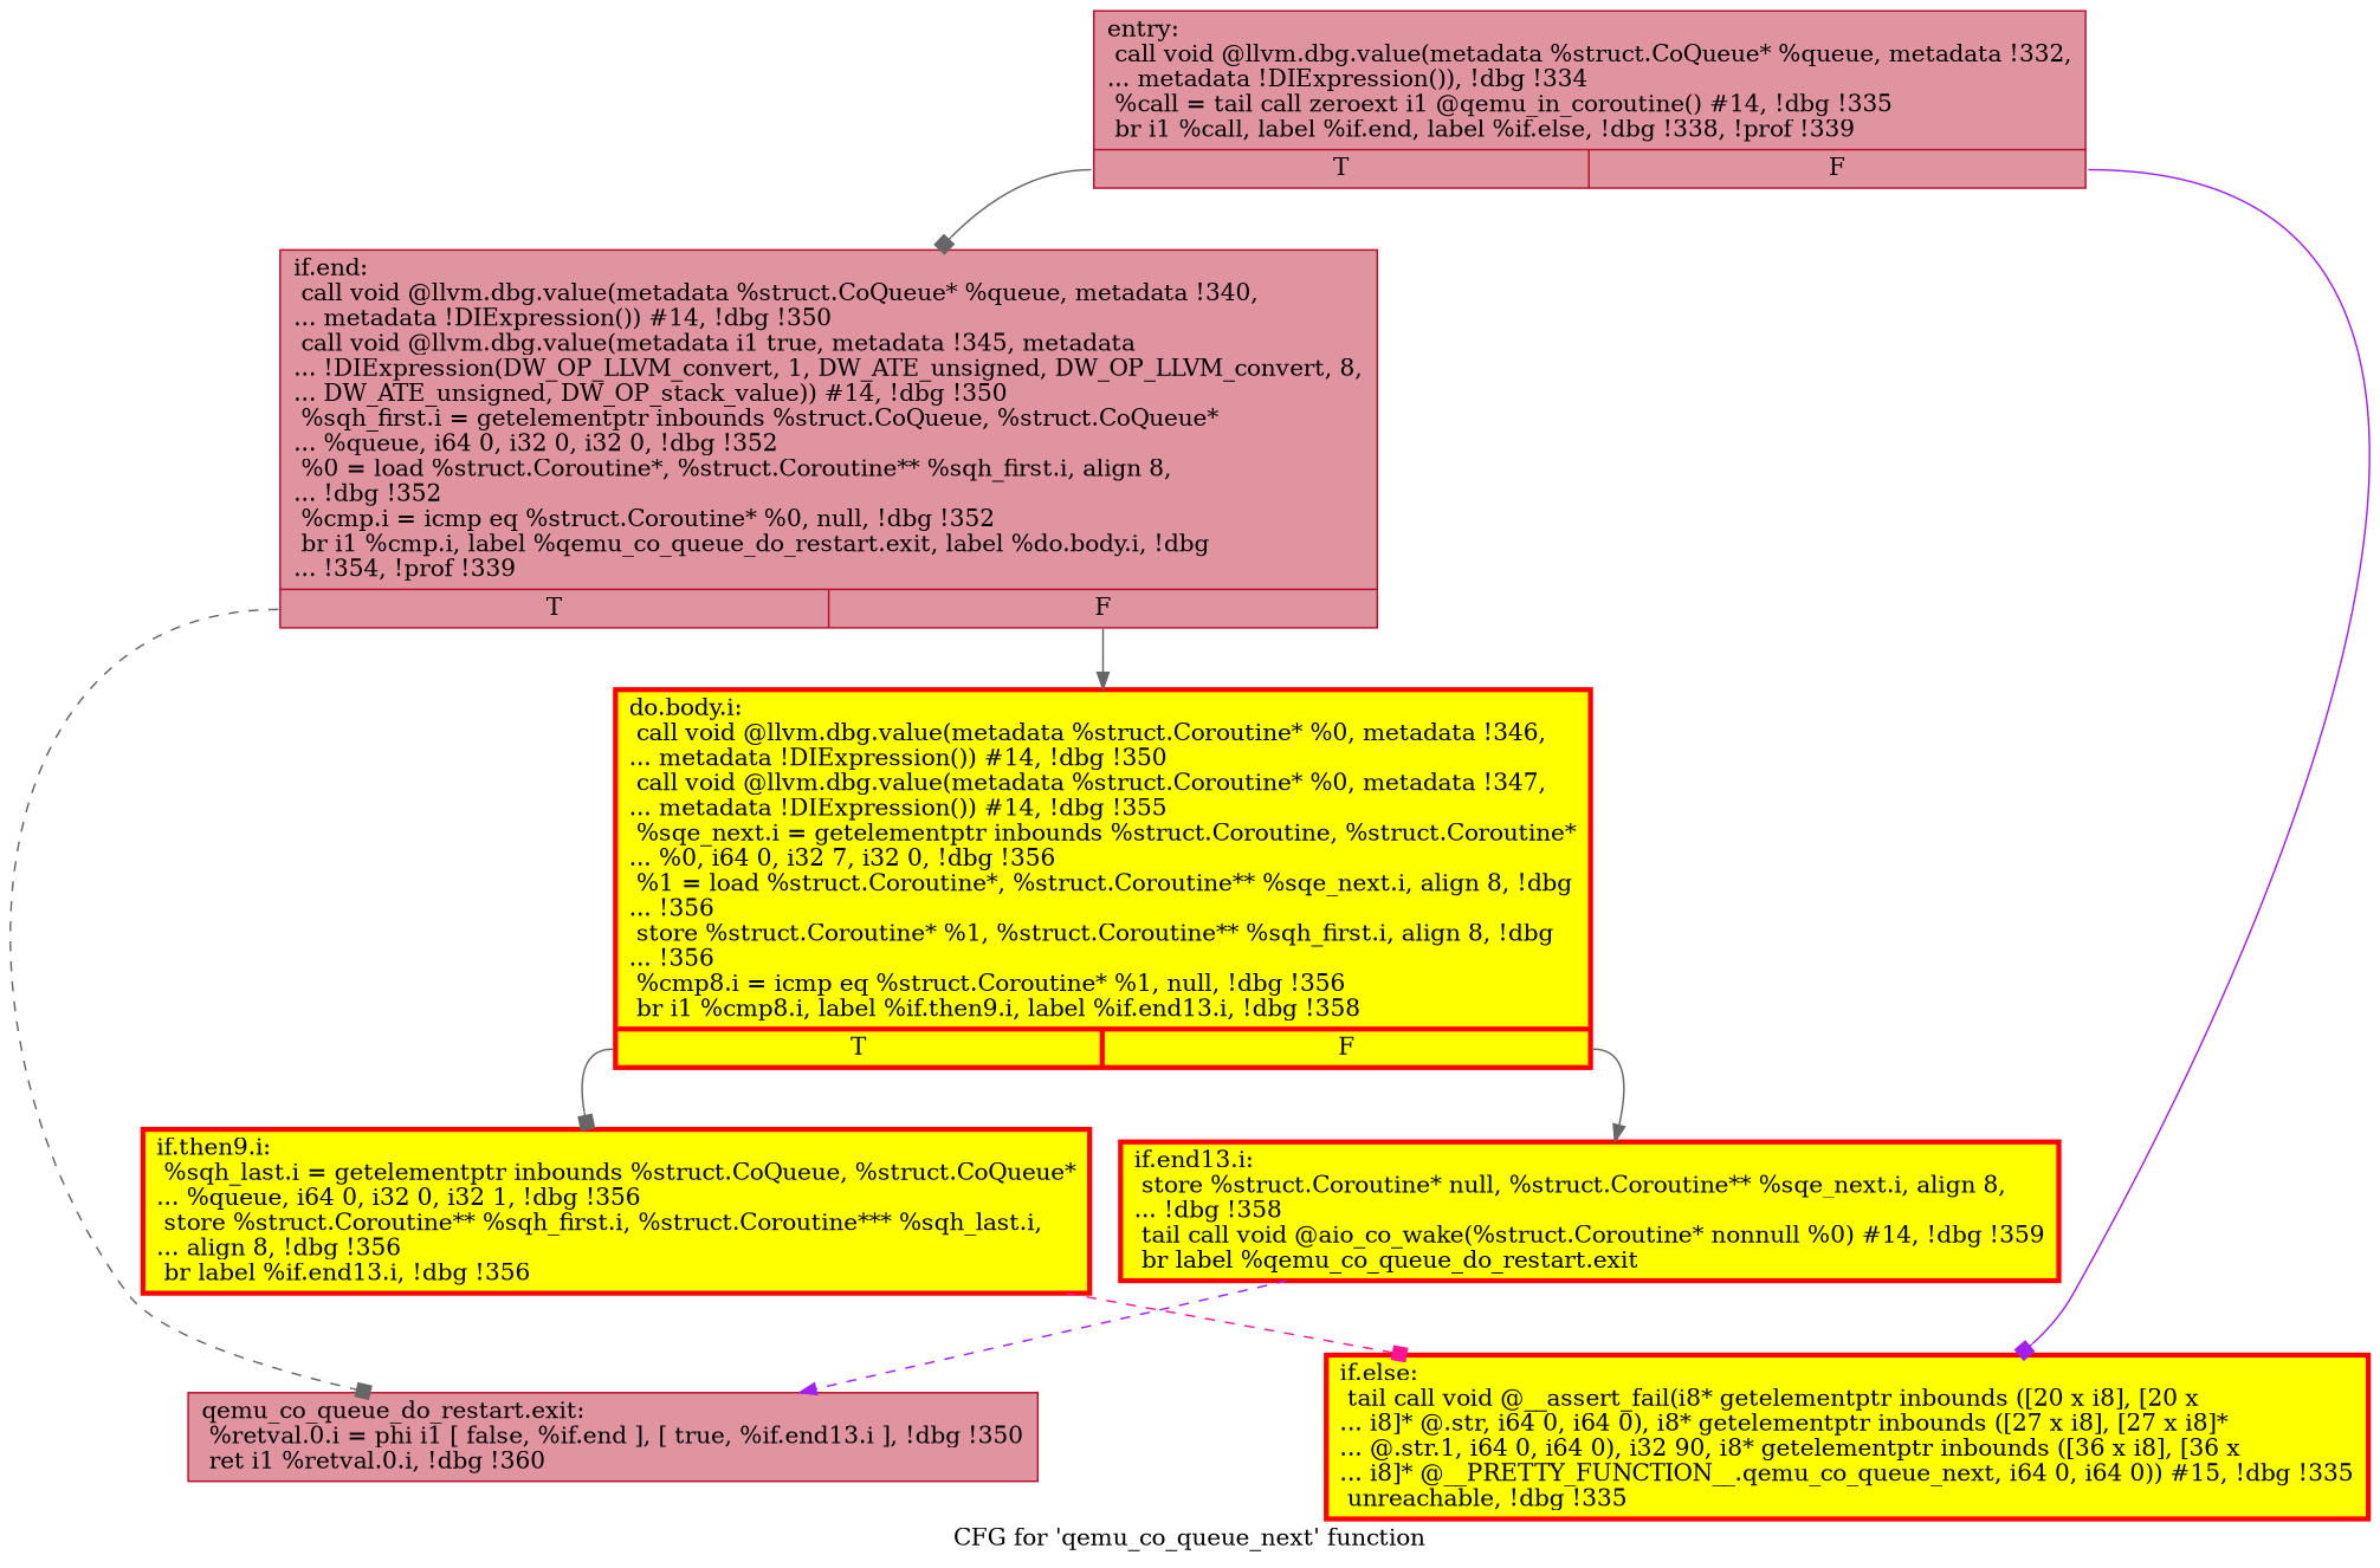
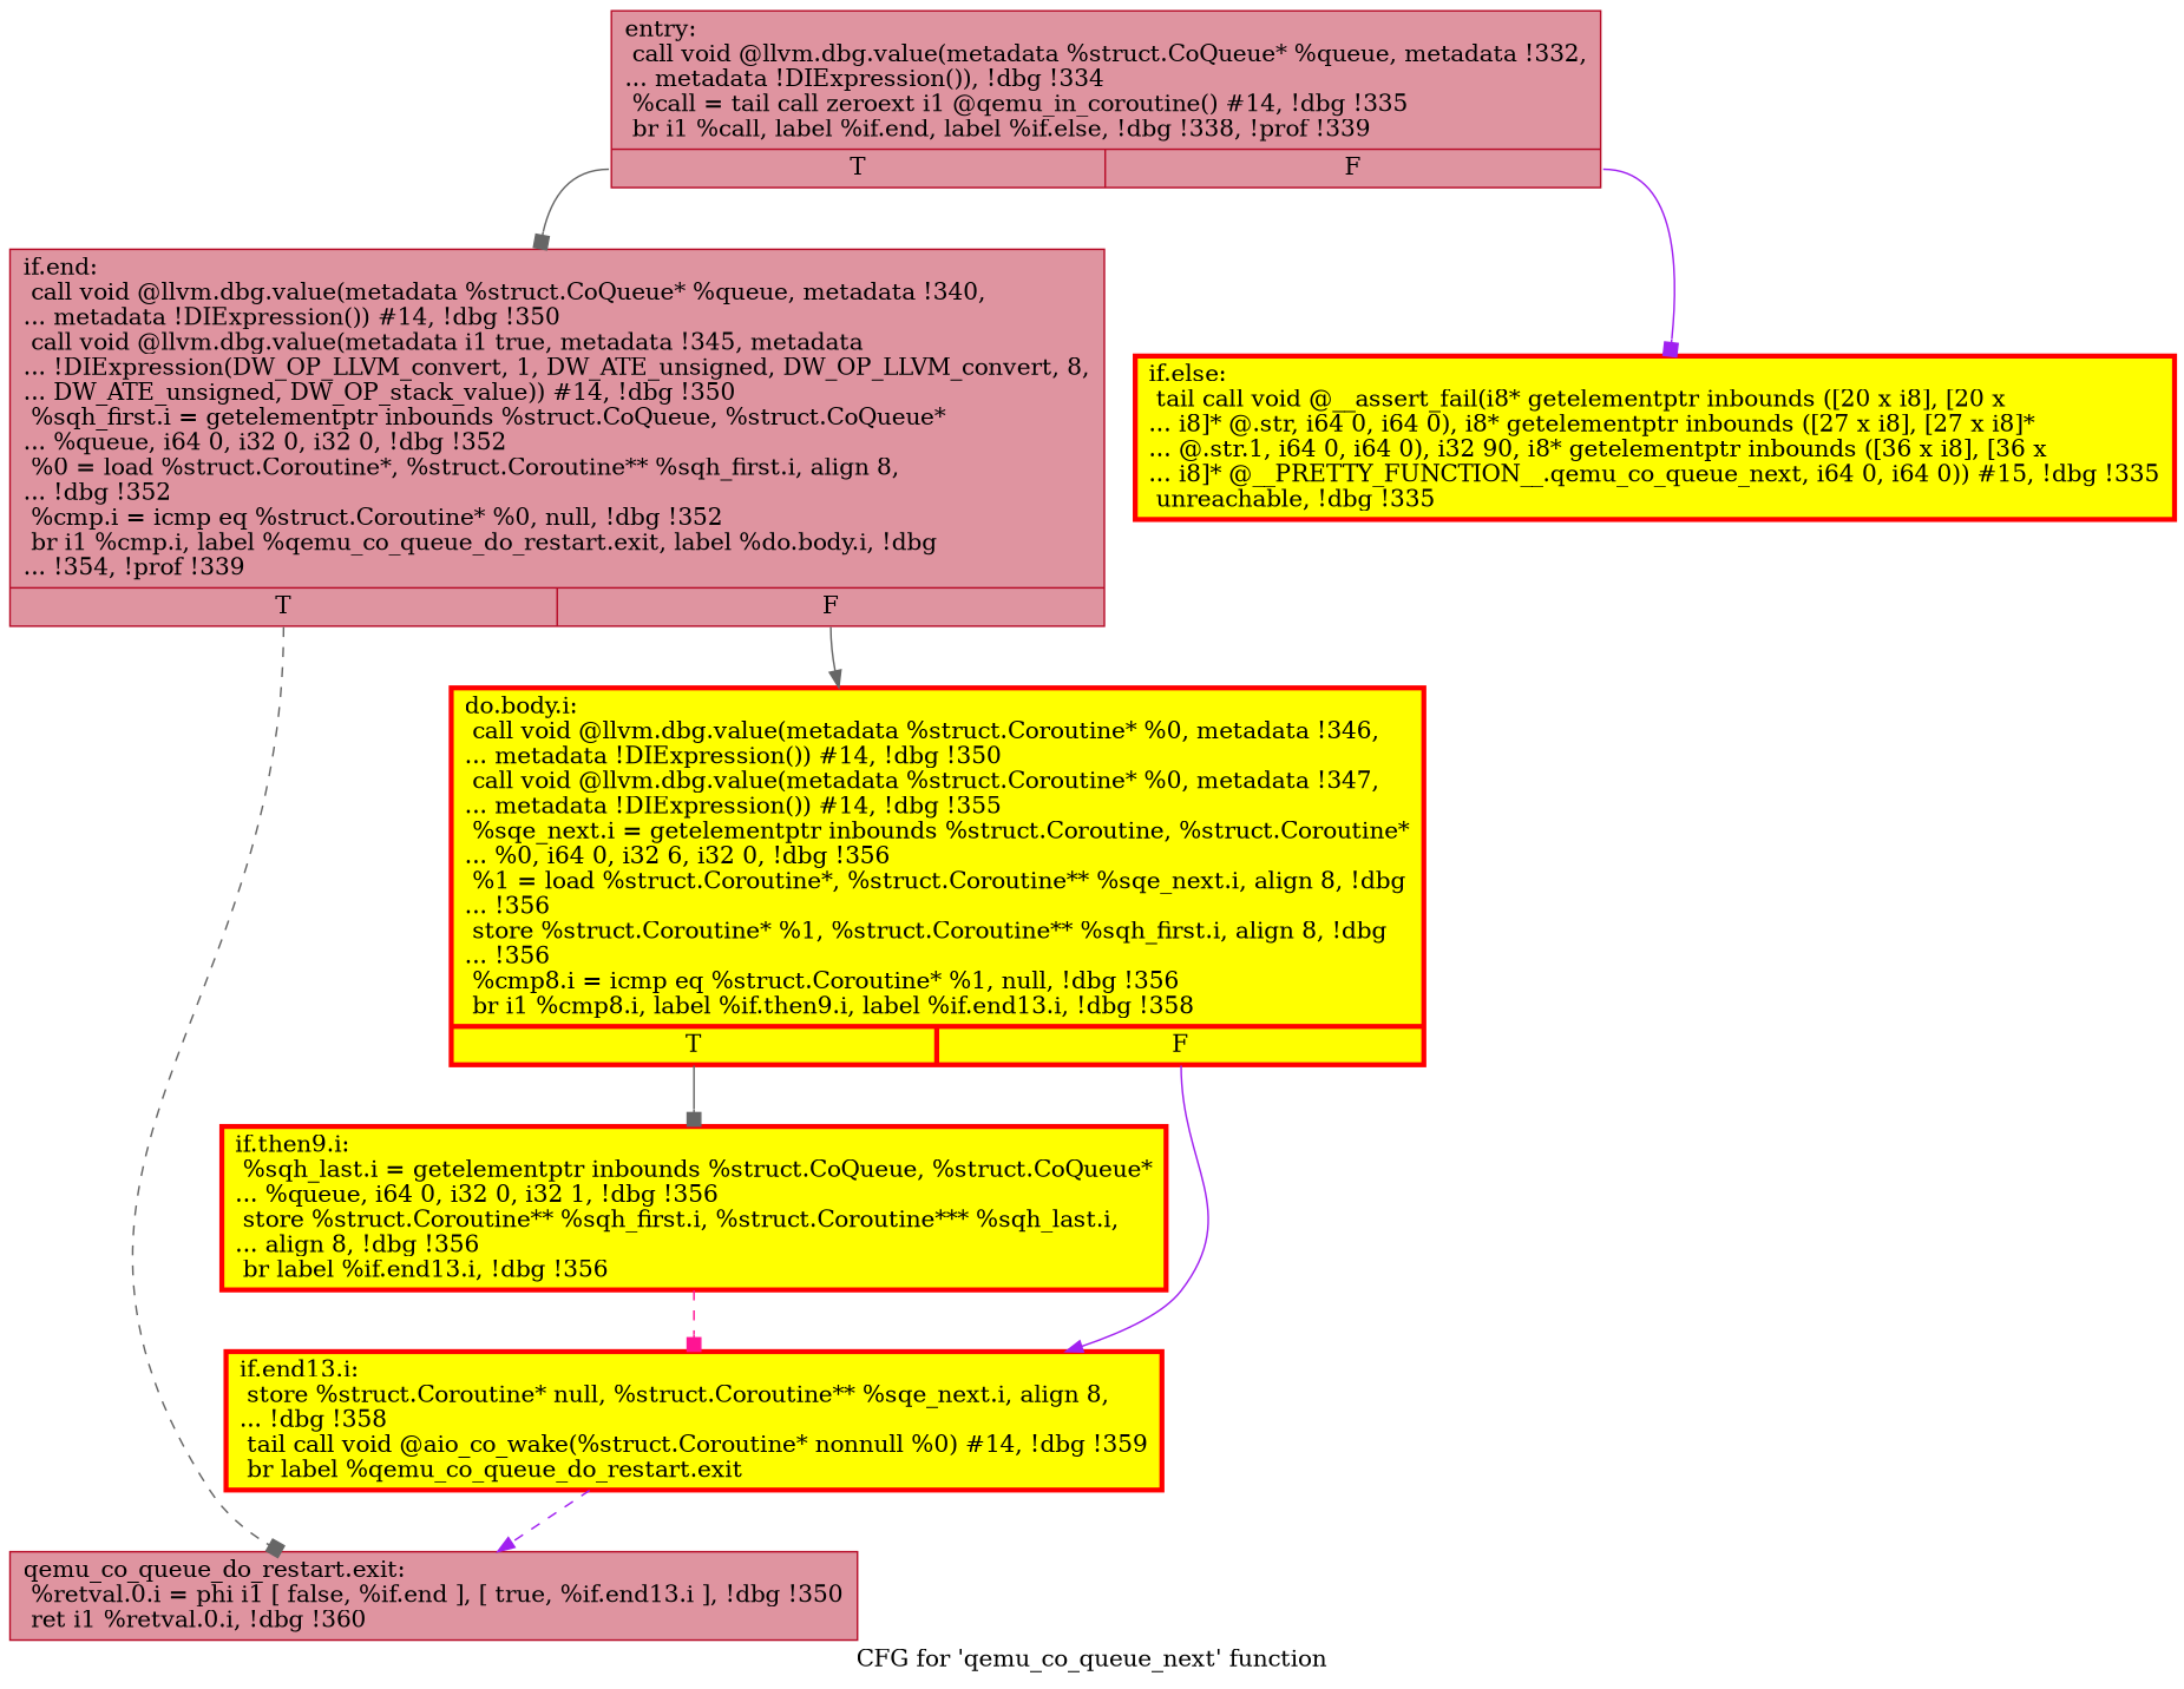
  digraph {
    label="CFG for 'qemu_co_queue_next' function"
    node [color=red fillcolor=yellow shape=record style=filled penwidth=3.0]
    edge [arrowhead=box color=gray40 style=solid tailport=s0]
    n1 [color="#b70d28ff" fillcolor="#b70d2870" label="{entry:\l  call void @llvm.dbg.value(metadata %struct.CoQueue* %queue, metadata !332,\l... metadata !DIExpression()), !dbg !334\l  %call = tail call zeroext i1 @qemu_in_coroutine() #14, !dbg !335\l  br i1 %call, label %if.end, label %if.else, !dbg !338, !prof !339\l|{<s0>T|<s1>F}}" penwidth=""]
    n2 [color="#b70d28ff" fillcolor="#b70d2870" label="{if.end:                                           \l  call void @llvm.dbg.value(metadata %struct.CoQueue* %queue, metadata !340,\l... metadata !DIExpression()) #14, !dbg !350\l  call void @llvm.dbg.value(metadata i1 true, metadata !345, metadata\l... !DIExpression(DW_OP_LLVM_convert, 1, DW_ATE_unsigned, DW_OP_LLVM_convert, 8,\l... DW_ATE_unsigned, DW_OP_stack_value)) #14, !dbg !350\l  %sqh_first.i = getelementptr inbounds %struct.CoQueue, %struct.CoQueue*\l... %queue, i64 0, i32 0, i32 0, !dbg !352\l  %0 = load %struct.Coroutine*, %struct.Coroutine** %sqh_first.i, align 8,\l... !dbg !352\l  %cmp.i = icmp eq %struct.Coroutine* %0, null, !dbg !352\l  br i1 %cmp.i, label %qemu_co_queue_do_restart.exit, label %do.body.i, !dbg\l... !354, !prof !339\l|{<s0>T|<s1>F}}" penwidth=""]
    n3 [label="{if.else:                                          \l  tail call void @__assert_fail(i8* getelementptr inbounds ([20 x i8], [20 x\l... i8]* @.str, i64 0, i64 0), i8* getelementptr inbounds ([27 x i8], [27 x i8]*\l... @.str.1, i64 0, i64 0), i32 90, i8* getelementptr inbounds ([36 x i8], [36 x\l... i8]* @__PRETTY_FUNCTION__.qemu_co_queue_next, i64 0, i64 0)) #15, !dbg !335\l  unreachable, !dbg !335\l}"]
    n4 [color="#b70d28ff" fillcolor="#b70d2870" label="{qemu_co_queue_do_restart.exit:                    \l  %retval.0.i = phi i1 [ false, %if.end ], [ true, %if.end13.i ], !dbg !350\l  ret i1 %retval.0.i, !dbg !360\l}" penwidth=""]
-   n5 [label="{do.body.i:                                        \l  call void @llvm.dbg.value(metadata %struct.Coroutine* %0, metadata !346,\l... metadata !DIExpression()) #14, !dbg !350\l  call void @llvm.dbg.value(metadata %struct.Coroutine* %0, metadata !347,\l... metadata !DIExpression()) #14, !dbg !355\l  %sqe_next.i = getelementptr inbounds %struct.Coroutine, %struct.Coroutine*\l... %0, i64 0, i32 7, i32 0, !dbg !356\l  %1 = load %struct.Coroutine*, %struct.Coroutine** %sqe_next.i, align 8, !dbg\l... !356\l  store %struct.Coroutine* %1, %struct.Coroutine** %sqh_first.i, align 8, !dbg\l... !356\l  %cmp8.i = icmp eq %struct.Coroutine* %1, null, !dbg !356\l  br i1 %cmp8.i, label %if.then9.i, label %if.end13.i, !dbg !358\l|{<s0>T|<s1>F}}"]
+   n5 [label="{do.body.i:                                        \l  call void @llvm.dbg.value(metadata %struct.Coroutine* %0, metadata !346,\l... metadata !DIExpression()) #14, !dbg !350\l  call void @llvm.dbg.value(metadata %struct.Coroutine* %0, metadata !347,\l... metadata !DIExpression()) #14, !dbg !355\l  %sqe_next.i = getelementptr inbounds %struct.Coroutine, %struct.Coroutine*\l... %0, i64 0, i32 6, i32 0, !dbg !356\l  %1 = load %struct.Coroutine*, %struct.Coroutine** %sqe_next.i, align 8, !dbg\l... !356\l  store %struct.Coroutine* %1, %struct.Coroutine** %sqh_first.i, align 8, !dbg\l... !356\l  %cmp8.i = icmp eq %struct.Coroutine* %1, null, !dbg !356\l  br i1 %cmp8.i, label %if.then9.i, label %if.end13.i, !dbg !358\l|{<s0>T|<s1>F}}"]
    n6 [label="{if.then9.i:                                       \l  %sqh_last.i = getelementptr inbounds %struct.CoQueue, %struct.CoQueue*\l... %queue, i64 0, i32 0, i32 1, !dbg !356\l  store %struct.Coroutine** %sqh_first.i, %struct.Coroutine*** %sqh_last.i,\l... align 8, !dbg !356\l  br label %if.end13.i, !dbg !356\l}"]
    n7 [label="{if.end13.i:                                       \l  store %struct.Coroutine* null, %struct.Coroutine** %sqe_next.i, align 8,\l... !dbg !358\l  tail call void @aio_co_wake(%struct.Coroutine* nonnull %0) #14, !dbg !359\l  br label %qemu_co_queue_do_restart.exit\l}"]
    n1 -> n2
    n1 -> n3 [color=purple tailport=s1]
    n2 -> n4 [style=dashed]
    n2 -> n5 [arrowhead=normal tailport=s1]
    n5 -> n6
-   n5 -> n7 [arrowhead=normal tailport=s1]
-   n6 -> n3 [color=deeppink style=dashed]
+   n5 -> n7 [arrowhead=normal color=purple tailport=s1]
+   n6 -> n7 [color=deeppink style=dashed]
    n7 -> n4 [arrowhead=normal color=purple style=dashed]
  }
